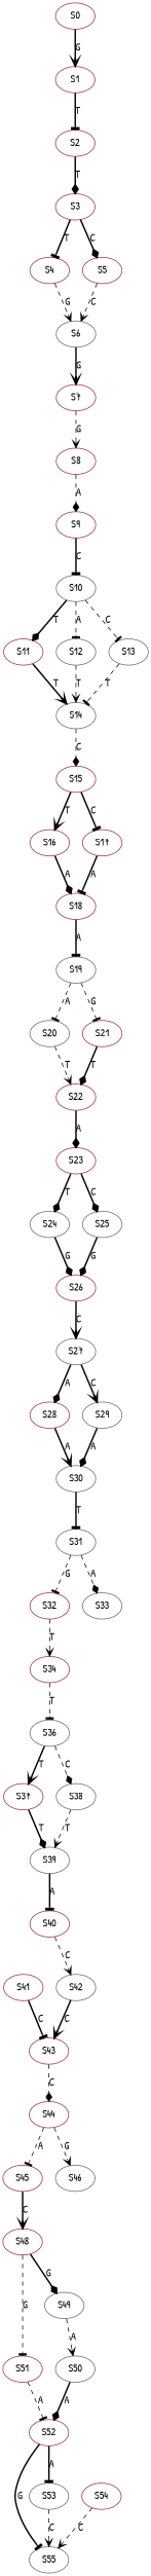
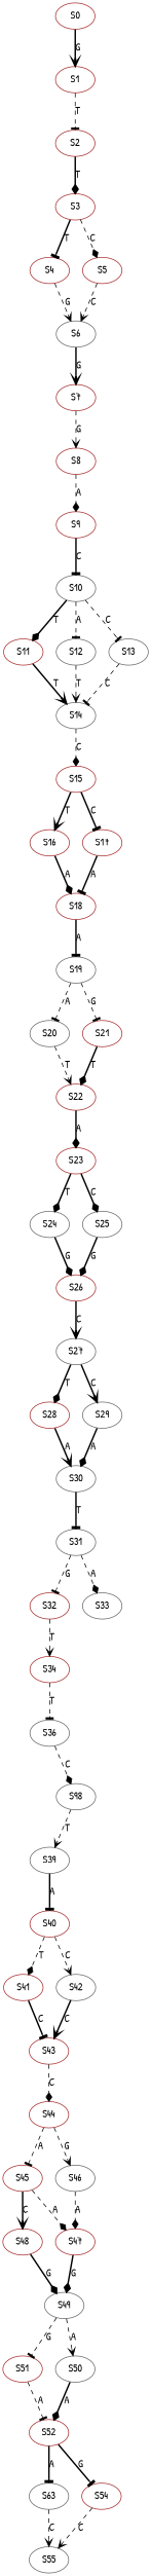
  strict digraph {
    fontname="Patrick Hand"
    node [color=brown fontname="Patrick Hand"]
    edge [arrowhead=diamond fontname="Patrick Hand" style=bold]
    S0
    S1
    S2
    S3
    S4
    S5
    S6 [color=gray40]
    S7
    S8
    S9
    S10 [color=gray40]
    S11
    S12 [color=gray40]
    S13 [color=gray40]
    S14 [color=gray40]
    S15
    S16
    S17
    S18
    S19 [color=gray40]
    S20 [color=gray40]
    S21
    S22
    S23
    S24 [color=gray40]
    S25 [color=gray40]
    S26
    S27 [color=gray40]
    S28
    S29 [color=gray40]
    S30 [color=gray40]
    S31 [color=gray40]
    S32
    S33 [color=gray40]
    S34
    S36 [color=gray40]
-   S37
-   S38 [color=gray40]
+   S38 [color=gray40 label=S98]
    S39 [color=gray40]
    S40
    S41
    S42 [color=gray40]
    S43
    S44
    S45
    S46 [color=gray40]
+   S47
    S48
    S49 [color=gray40]
    S50 [color=gray40]
    S51
    S52
-   S53 [color=gray40]
+   S53 [color=gray40 label=S63]
    S54
    S55 [color=gray40]
    S0 -> S1 [arrowhead=vee label=G]
-   S1 -> S2 [arrowhead=tee label=T]
+   S1 -> S2 [arrowhead=tee label=T style=dashed]
    S2 -> S3 [label=T]
    S3 -> S4 [arrowhead=tee label=T]
-   S3 -> S5 [label=C]
+   S3 -> S5 [label=C style=dashed]
    S4 -> S6 [arrowhead=vee label=G style=dashed]
    S5 -> S6 [arrowhead=vee label=C style=dashed]
    S6 -> S7 [arrowhead=vee label=G]
    S7 -> S8 [arrowhead=vee label=G style=dashed]
    S8 -> S9 [label=A style=dashed]
    S9 -> S10 [arrowhead=tee label=C]
    S10 -> S11 [label=T]
    S10 -> S12 [arrowhead=tee label=A style=dashed]
    S10 -> S13 [arrowhead=tee label=C style=dashed]
    S11 -> S14 [arrowhead=vee label=T]
    S12 -> S14 [arrowhead=vee label=T style=dashed]
-   S13 -> S14 [arrowhead=tee label=T style=dashed]
+   S13 -> S14 [arrowhead=tee label=C style=dashed]
    S14 -> S15 [label=C style=dashed]
    S15 -> S16 [arrowhead=vee label=T]
    S15 -> S17 [arrowhead=tee label=C]
    S16 -> S18 [label=A]
    S17 -> S18 [arrowhead=tee label=A]
    S18 -> S19 [arrowhead=tee label=A]
    S19 -> S20 [arrowhead=tee label=A style=dashed]
    S19 -> S21 [arrowhead=tee label=G style=dashed]
    S20 -> S22 [arrowhead=vee label=T style=dashed]
    S21 -> S22 [label=T]
    S22 -> S23 [label=A]
    S23 -> S24 [label=T]
    S23 -> S25 [label=C]
    S24 -> S26 [label=G]
    S25 -> S26 [label=G]
    S26 -> S27 [arrowhead=vee label=C]
-   S27 -> S28 [label=A]
+   S27 -> S28 [label=T]
    S27 -> S29 [arrowhead=vee label=C]
    S28 -> S30 [arrowhead=vee label=A]
    S29 -> S30 [label=A]
    S30 -> S31 [arrowhead=tee label=T]
    S31 -> S32 [arrowhead=tee label=G style=dashed]
    S31 -> S33 [label=A style=dashed]
    S32 -> S34 [arrowhead=vee label=T style=dashed]
    S34 -> S36 [arrowhead=tee label=T style=dashed]
-   S36 -> S37 [arrowhead=vee label=T]
    S36 -> S38 [label=C style=dashed]
-   S37 -> S39 [label=T]
    S38 -> S39 [arrowhead=vee label=T style=dashed]
    S39 -> S40 [arrowhead=tee label=A]
+   S40 -> S41 [label=T style=dashed]
    S40 -> S42 [arrowhead=vee label=C style=dashed]
    S41 -> S43 [arrowhead=tee label=C]
    S42 -> S43 [arrowhead=vee label=C]
    S43 -> S44 [label=C style=dashed]
    S44 -> S45 [arrowhead=tee label=A style=dashed]
    S44 -> S46 [arrowhead=vee label=G style=dashed]
+   S45 -> S47 [label=A style=dashed]
    S45 -> S48 [arrowhead=vee label=C]
+   S46 -> S47 [label=A style=dashed]
+   S47 -> S49 [label=G]
    S48 -> S49 [label=G]
    S49 -> S50 [arrowhead=vee label=A style=dashed]
-   S48 -> S51 [arrowhead=tee label=G style=dashed]
+   S49 -> S51 [arrowhead=tee label=G style=dashed]
    S50 -> S52 [label=A]
    S51 -> S52 [arrowhead=tee label=A style=dashed]
    S52 -> S53 [arrowhead=tee label=A]
-   S52 -> S55 [arrowhead=tee label=G]
+   S52 -> S54 [arrowhead=tee label=G]
    S53 -> S55 [arrowhead=vee label=C style=dashed]
    S54 -> S55 [arrowhead=vee label=C style=dashed]
  }
